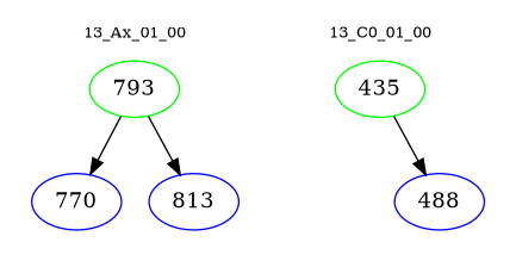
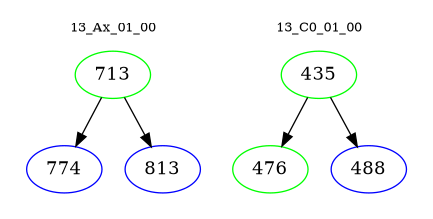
  digraph {
    node [color=green]
    edge [color=black]
-   n1 [label=793]
-   n2 [color=blue label=770]
+   n1 [label=713]
+   n2 [color=blue label=774]
    n3 [color=blue label=813]
    n4 [label=435]
+   n5 [label=476]
    n6 [color=blue label=488]
    subgraph cluster_1 {
      color=white
      fontsize=10
      label="13_Ax_01_00"
      n1
      n2
      n3
    }
    subgraph cluster_2 {
      color=white
      fontsize=10
      label="13_C0_01_00"
      n4
+     n5
      n6
    }
    n1 -> n2
    n1 -> n3
+   n4 -> n5
    n4 -> n6
  }
